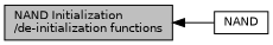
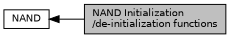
  digraph {
    rankdir=LR
    node [color=black fontname=Helvetica fontsize=10 shape=record style=filled]
    n1 [fillcolor=white height=0.2 label=NAND width=0.4]
    n2 [fillcolor=grey75 fontcolor=black height=0.2 label="NAND Initialization\l/de-initialization functions" width=0.4]
-   n2 -> n1 [dir=back fontname=Helvetica fontsize=10 labelfontname=Helvetica labelfontsize=10 shape=plaintext style=solid]
+   n1 -> n2 [dir=back fontname=Helvetica fontsize=10 labelfontname=Helvetica labelfontsize=10 shape=plaintext style=solid]
  }
